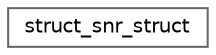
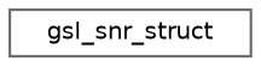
  digraph {
    rankdir=LR
-   n1 [color=grey40 fillcolor=white fontname=Helvetica fontsize=10 height=0.2 label=struct_snr_struct shape=box style=filled width=0.4]
+   n1 [color=grey40 fillcolor=white fontname=Helvetica fontsize=10 height=0.2 label=gsl_snr_struct shape=box style=filled width=0.4]
  }
